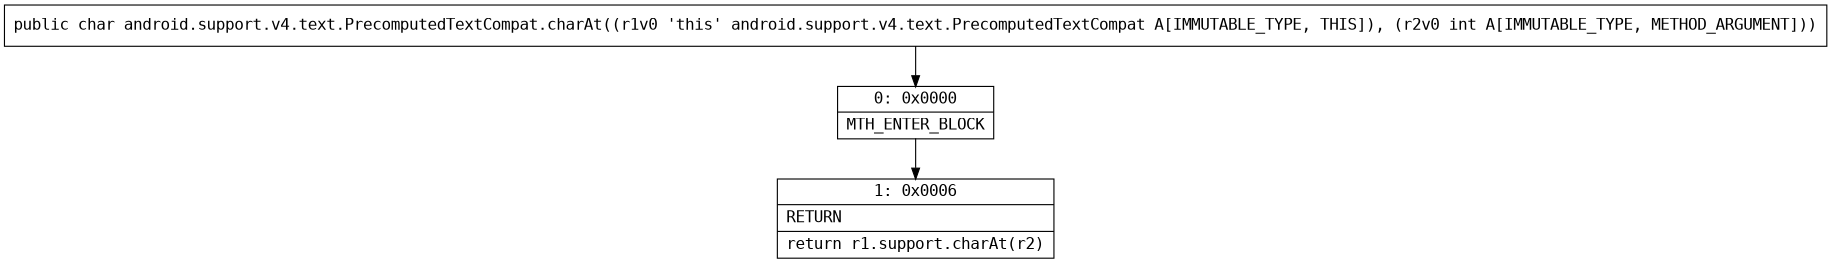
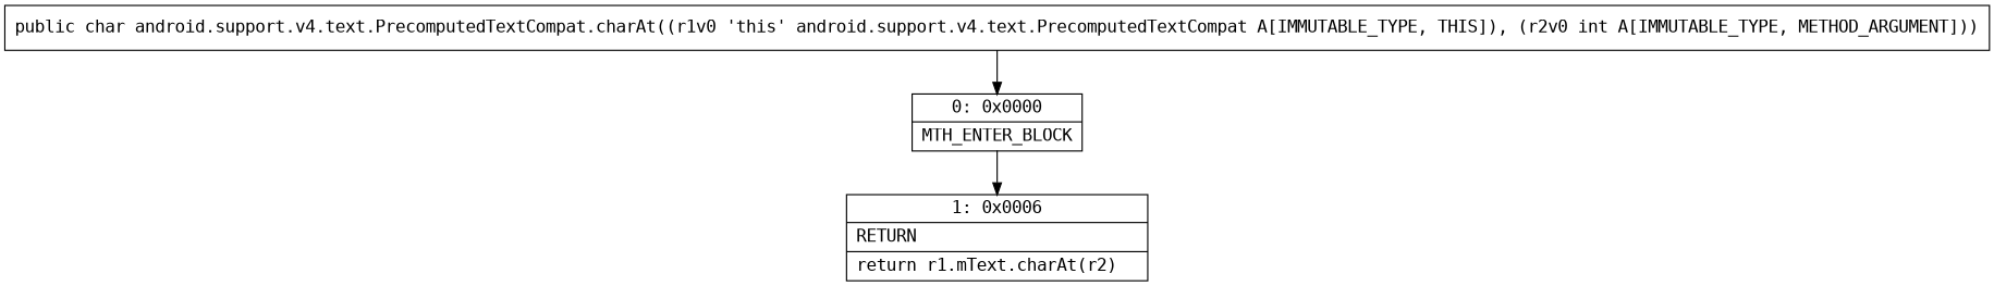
  digraph {
    fontname="DejaVu Sans Mono"
    node [shape=record fontname="DejaVu Sans Mono"]
    edge [fontname="DejaVu Sans Mono"]
    n1 [label="{0\:\ 0x0000|MTH_ENTER_BLOCK\l}"]
-   n2 [label="{1\:\ 0x0006|RETURN\l|return r1.support.charAt(r2)\l}"]
+   n2 [label="{1\:\ 0x0006|RETURN\l|return r1.mText.charAt(r2)\l}"]
    n3 [label="{public char android.support.v4.text.PrecomputedTextCompat.charAt((r1v0 'this' android.support.v4.text.PrecomputedTextCompat A[IMMUTABLE_TYPE, THIS]), (r2v0 int A[IMMUTABLE_TYPE, METHOD_ARGUMENT])) }"]
    n1 -> n2
    n3 -> n1
  }
